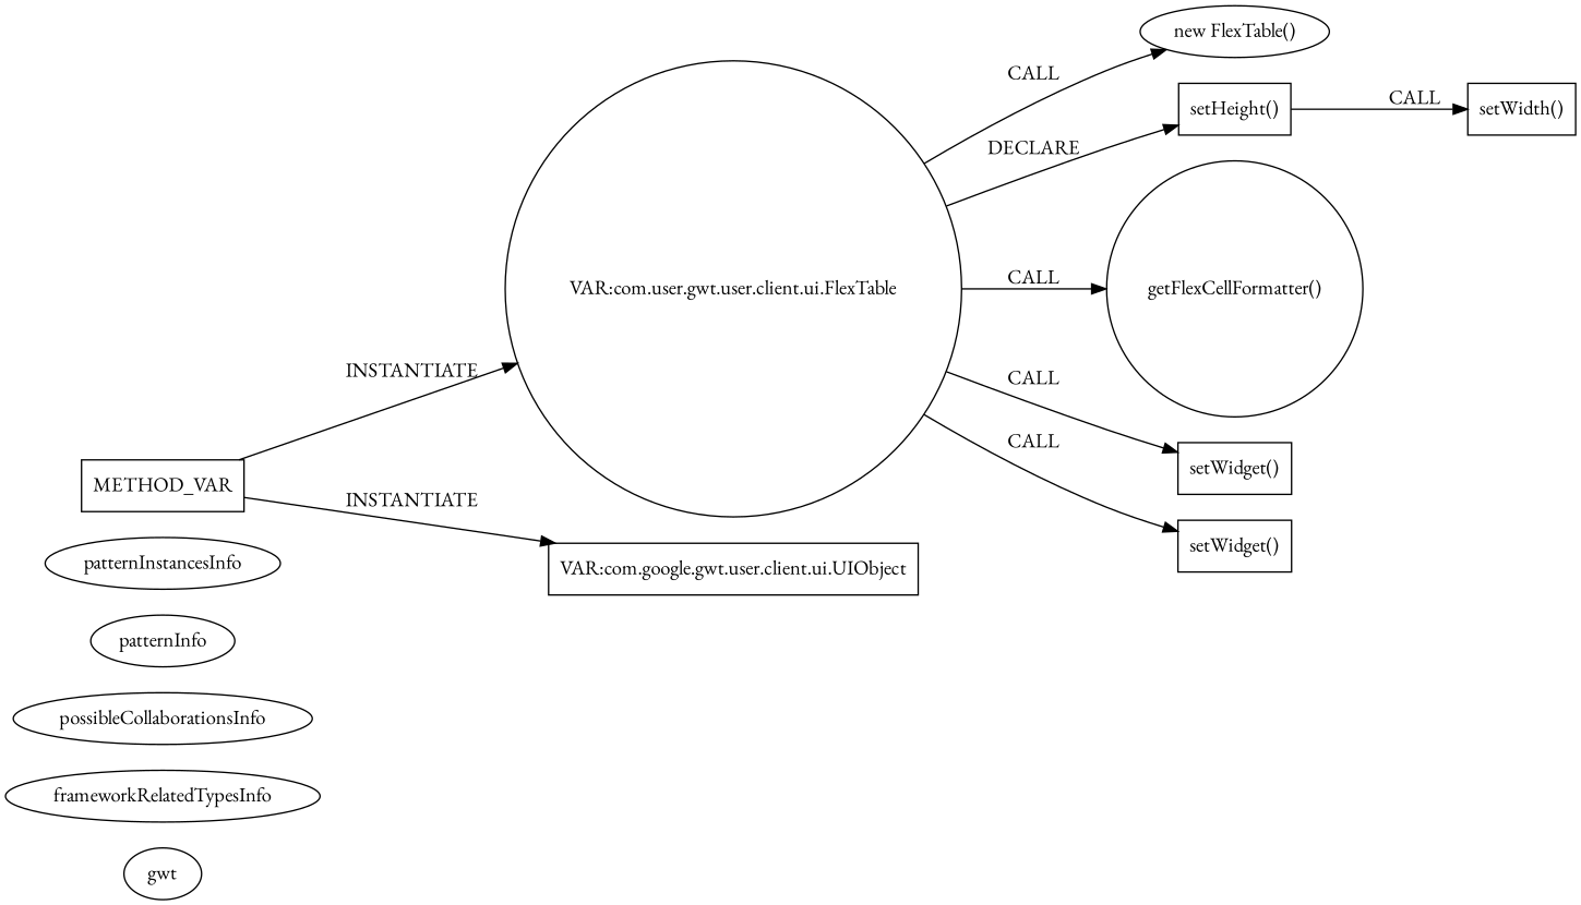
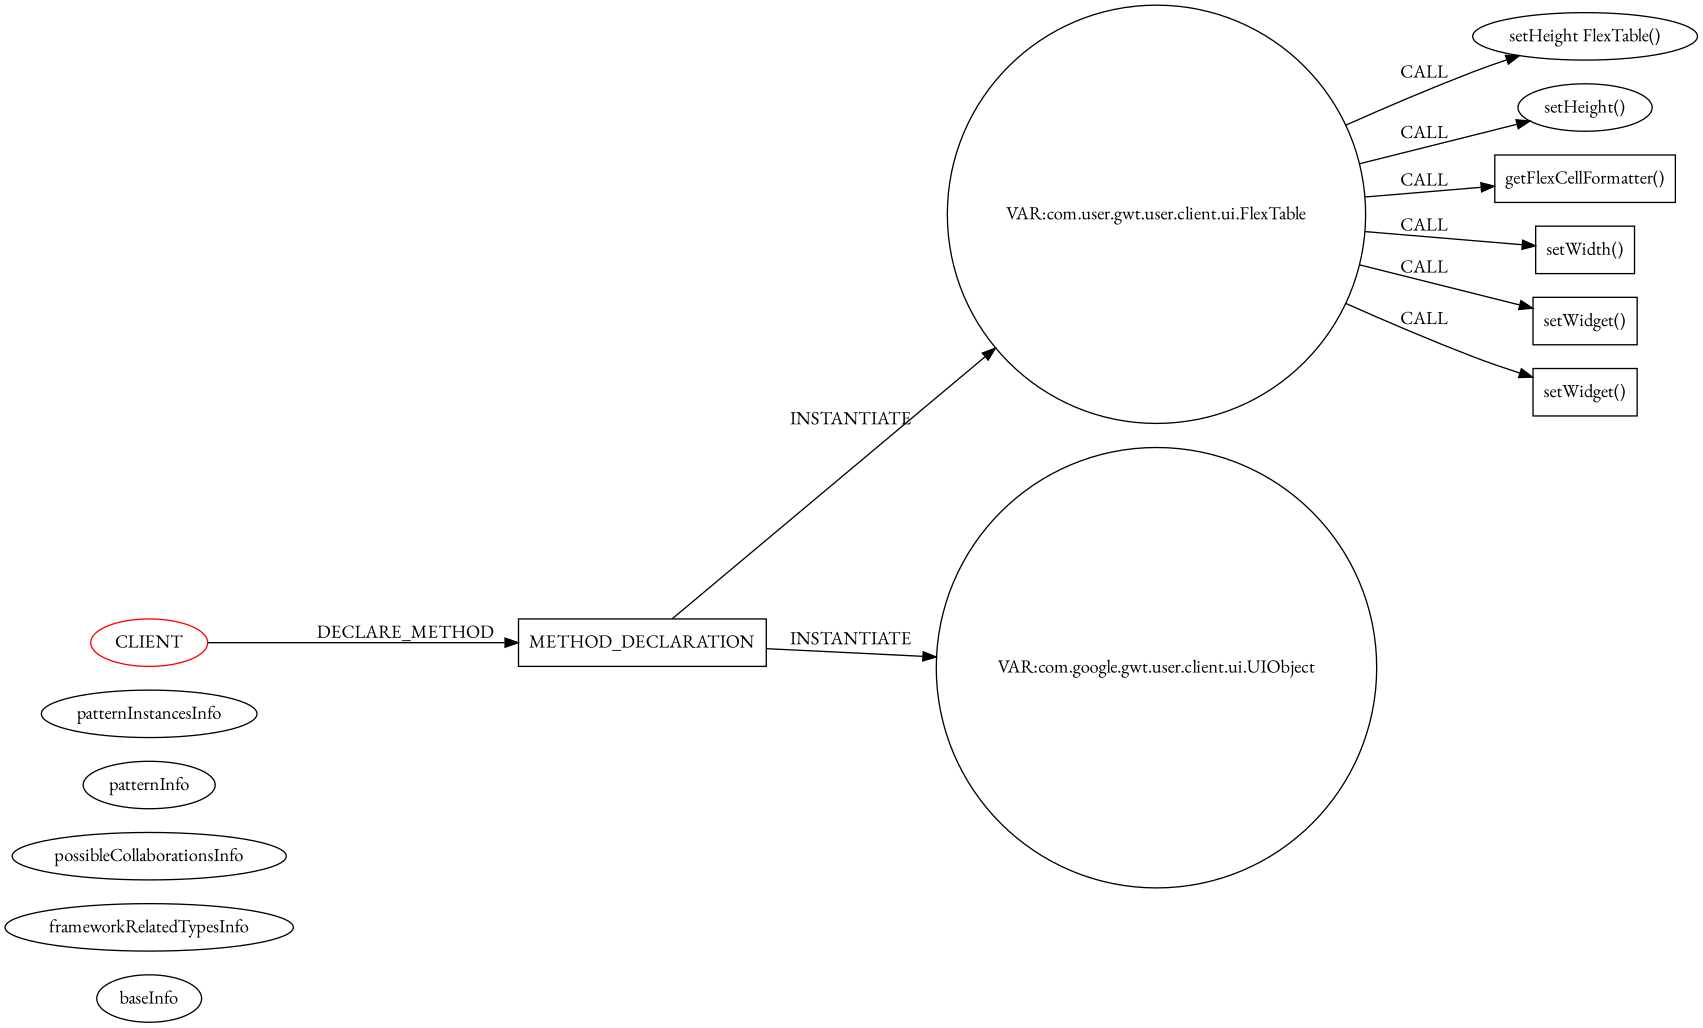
  digraph {
    fontname="EB Garamond"
    rankdir=LR
    node [fontname="EB Garamond" isFrameworkType=false]
    edge [fontname="EB Garamond"]
-   baseInfo [category=pattern graphId=1092 isAnonymous=false possibleRelation=false label=gwt isFrameworkType=""]
+   baseInfo [category=pattern graphId=1092 isAnonymous=false possibleRelation=false isFrameworkType=""]
    frameworkRelatedTypesInfo [isFrameworkType=""]
    possibleCollaborationsInfo [isFrameworkType=""]
    patternInfo [frequency=2.0 patternRootClient=0 isFrameworkType=""]
    patternInstancesInfo [0="MainMain-ChatCafeine~/MainMain-ChatCafeine/ChatCafeine-master/ChatCafeine/src/sources/client/vue/administration/AdminPanel.java~AdminPanel~204" 1="MainMain-ChatCafeine~/MainMain-ChatCafeine/ChatCafeine-master/ChatCafeine/src/sources/client/vue/accueil/AccueilPanel.java~AccueilPanel~198" isFrameworkType=""]
-   n6 [label="new FlexTable()" vertexType=CONSTRUCTOR_CALL]
+   n6 [label="setHeight FlexTable()" vertexType=CONSTRUCTOR_CALL]
    n7 [label="VAR:com.user.gwt.user.client.ui.FlexTable" shape=circle vertexType=VARIABLE_EXPRESION]
-   n8 [label="setHeight()" shape=box vertexType=INSIDE_CALL]
-   n9 [label="getFlexCellFormatter()" shape=circle vertexType=INSIDE_CALL]
+   n8 [label="setHeight()" shape=ellipse vertexType=INSIDE_CALL]
+   n9 [label="getFlexCellFormatter()" shape=box vertexType=INSIDE_CALL]
    n10 [label="setWidth()" shape=box vertexType=INSIDE_CALL]
    n11 [label="setWidget()" shape=box vertexType=INSIDE_CALL]
    n12 [label="setWidget()" shape=box vertexType=INSIDE_CALL]
-   n13 [label=METHOD_VAR shape=box vertexType=CLIENT_METHOD_DECLARATION]
-   n14 [label="VAR:com.google.gwt.user.client.ui.UIObject" shape=box vertexType=VARIABLE_EXPRESION]
+   n13 [label=METHOD_DECLARATION shape=box vertexType=CLIENT_METHOD_DECLARATION]
+   n14 [label="VAR:com.google.gwt.user.client.ui.UIObject" shape=circle vertexType=VARIABLE_EXPRESION]
+   n15 [color=red label=CLIENT vertexType=ROOT_CLIENT_CLASS_DECLARATION]
    n7 -> n6 [label=CALL]
-   n7 -> n8 [label=DECLARE]
+   n7 -> n8 [label=CALL]
    n7 -> n9 [label=CALL]
-   n8 -> n10 [label=CALL]
+   n7 -> n10 [label=CALL]
    n7 -> n11 [label=CALL]
    n7 -> n12 [label=CALL]
    n13 -> n7 [label=INSTANTIATE]
    n13 -> n14 [label=INSTANTIATE]
+   n15 -> n13 [label=DECLARE_METHOD]
  }
